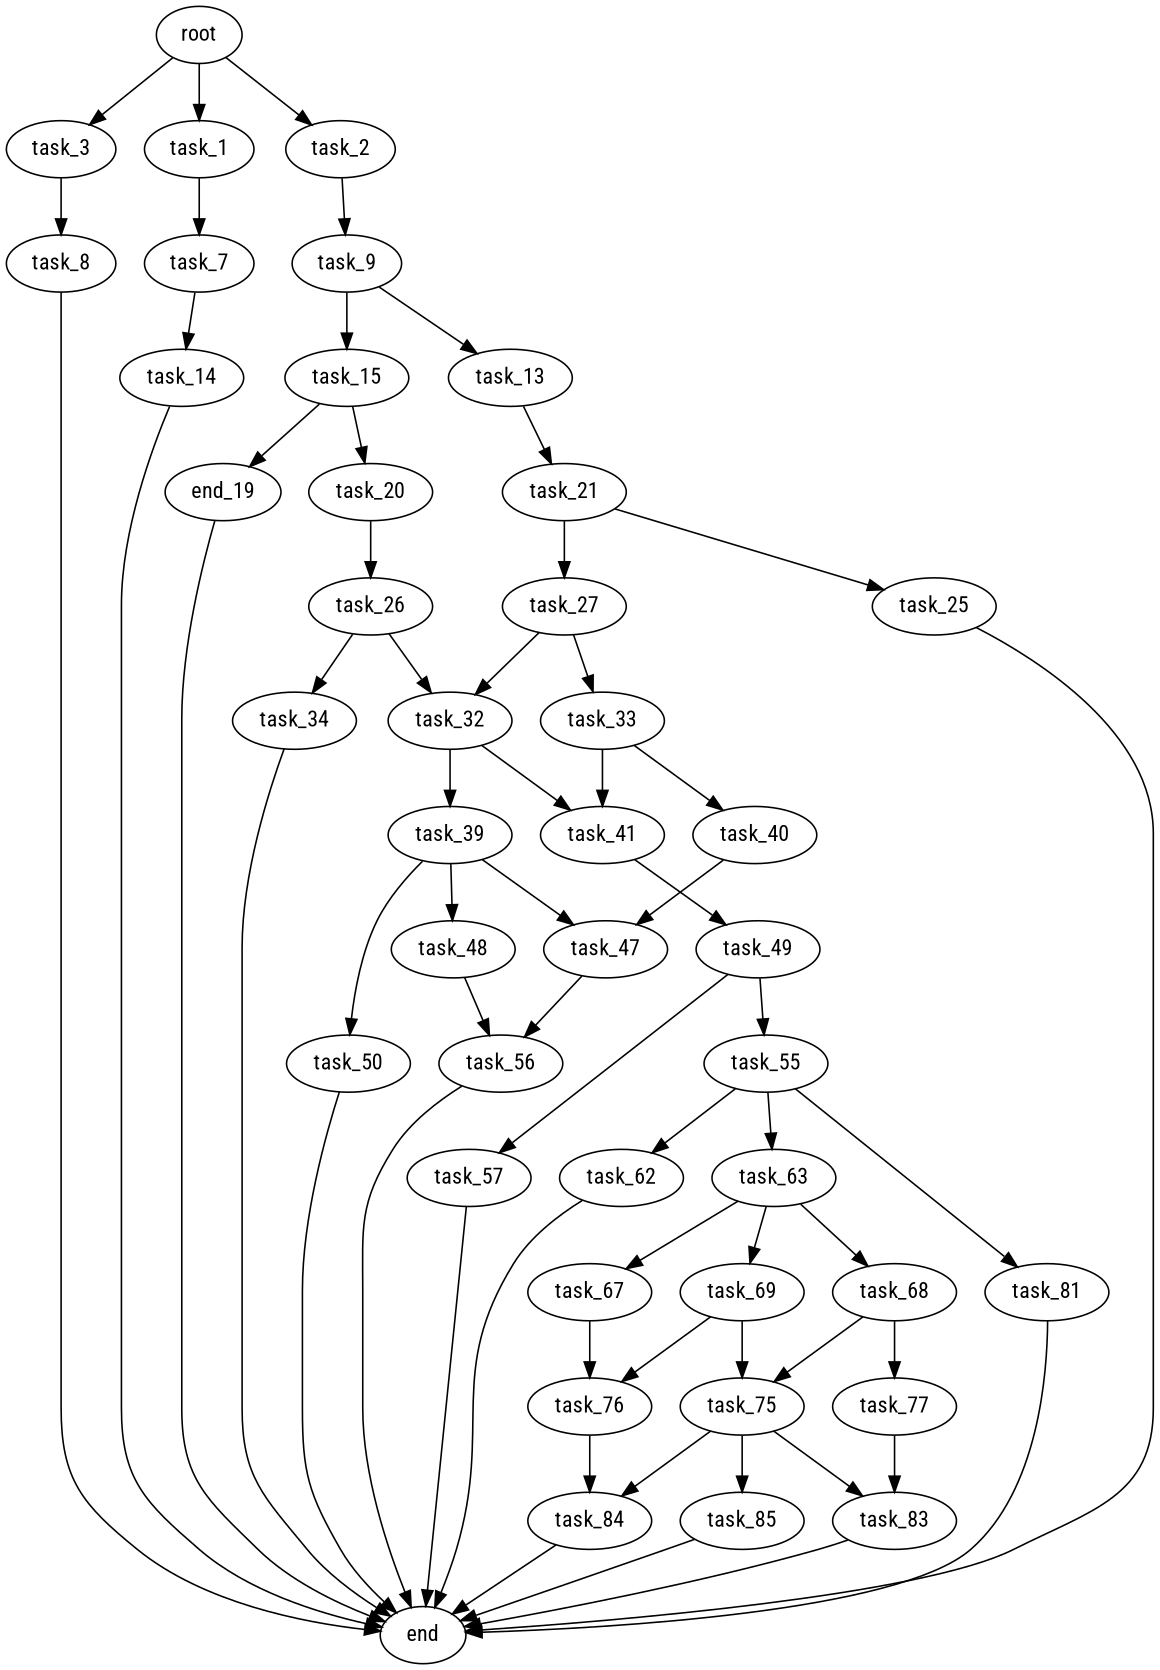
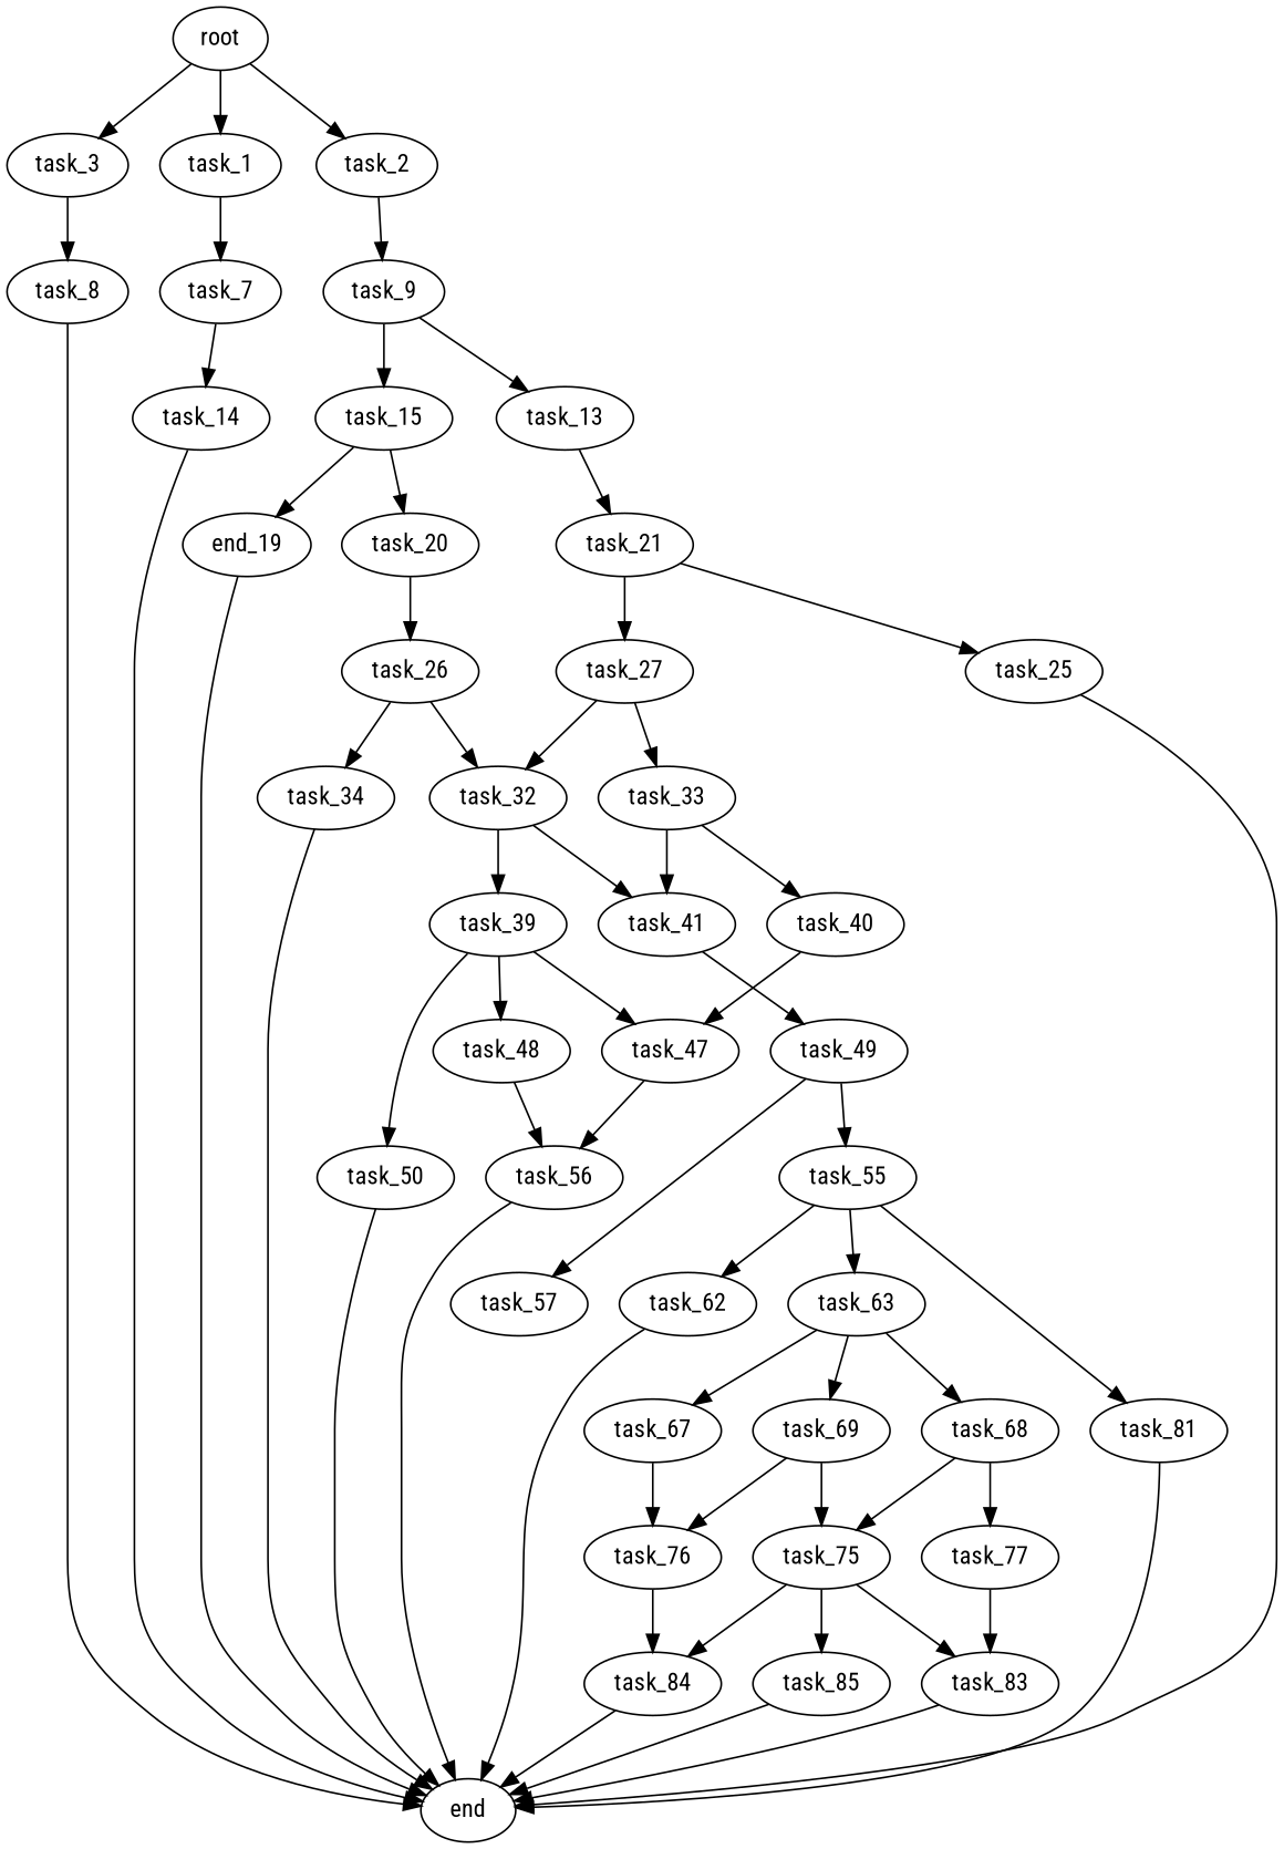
  digraph {
    fontname="Roboto Condensed"
    node [fontname="Roboto Condensed"]
    edge [fontname="Roboto Condensed"]
    root
    task_1
    task_2
    task_3
    task_7
    task_9
    task_8
    task_14
    task_13
    task_15
    end
    task_21
    n13 [label=end_19]
    task_20
    task_25
    task_27
    task_26
    task_32
    task_33
    task_34
    task_39
    task_41
    task_40
    task_47
    task_48
    task_50
    task_49
    task_56
    task_55
    task_57
    n31 [label=task_81]
    task_62
    task_63
    task_67
    task_68
    task_69
    task_76
    task_75
    task_77
    task_84
    task_83
    task_85
    root -> task_1
    root -> task_2
    root -> task_3
    task_1 -> task_7
    task_2 -> task_9
    task_3 -> task_8
    task_7 -> task_14
    task_9 -> task_13
    task_9 -> task_15
    task_8 -> end
    task_14 -> end
    task_13 -> task_21
    task_15 -> n13
    task_15 -> task_20
    task_21 -> task_25
    task_21 -> task_27
    n13 -> end
    task_20 -> task_26
    task_25 -> end
    task_27 -> task_32
    task_27 -> task_33
    task_26 -> task_32
    task_26 -> task_34
    task_32 -> task_39
    task_32 -> task_41
    task_33 -> task_41
    task_33 -> task_40
    task_34 -> end
    task_39 -> task_47
    task_39 -> task_48
    task_39 -> task_50
    task_41 -> task_49
    task_40 -> task_47
    task_47 -> task_56
    task_48 -> task_56
    task_50 -> end
    task_49 -> task_55
    task_49 -> task_57
    task_56 -> end
    task_55 -> n31
    task_55 -> task_62
    task_55 -> task_63
-   task_57 -> end
    n31 -> end
    task_62 -> end
    task_63 -> task_67
    task_63 -> task_68
    task_63 -> task_69
    task_67 -> task_76
    task_68 -> task_75
    task_68 -> task_77
    task_69 -> task_76
    task_69 -> task_75
    task_76 -> task_84
    task_75 -> task_84
    task_75 -> task_83
    task_75 -> task_85
    task_77 -> task_83
    task_84 -> end
    task_83 -> end
    task_85 -> end
  }
